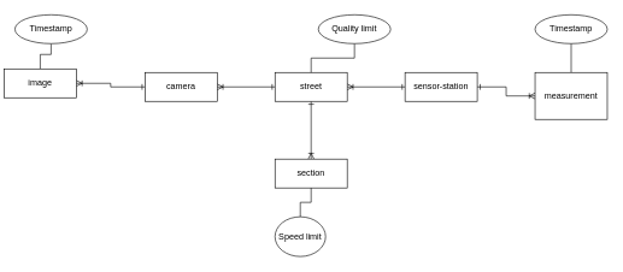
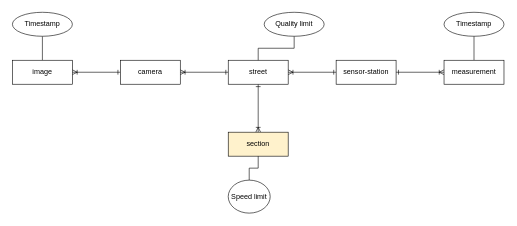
  <mxCell id="0" />
  <mxCell id="1" parent="0" />
  <mxCell id="2" style="edgeStyle=orthogonalEdgeStyle;rounded=0;orthogonalLoop=1;jettySize=auto;html=1;endArrow=ERoneToMany;endFill=0;startArrow=ERone;startFill=0;" parent="1" source="4" target="6" edge="1"><mxGeometry relative="1" as="geometry" /></mxCell>
  <mxCell id="3" style="edgeStyle=orthogonalEdgeStyle;rounded=0;orthogonalLoop=1;jettySize=auto;html=1;endArrow=ERoneToMany;endFill=0;startArrow=ERone;startFill=0;" parent="1" source="4" target="9" edge="1"><mxGeometry relative="1" as="geometry" /></mxCell>
  <mxCell id="4" value="sensor-station" style="whiteSpace=wrap;html=1;align=center;" parent="1" vertex="1"><mxGeometry x="560" y="100" width="100" height="40" as="geometry" /></mxCell>
  <mxCell id="5" style="edgeStyle=orthogonalEdgeStyle;rounded=0;orthogonalLoop=1;jettySize=auto;html=1;endArrow=none;endFill=0;" parent="1" source="6" target="16" edge="1"><mxGeometry relative="1" as="geometry" /></mxCell>
- <mxCell id="6" value="measurement" style="whiteSpace=wrap;html=1;align=center;" parent="1" vertex="1"><mxGeometry x="740" y="100" width="100" height="65" as="geometry" /></mxCell>
+ <mxCell id="6" value="measurement" style="whiteSpace=wrap;html=1;align=center;" parent="1" vertex="1"><mxGeometry x="740" y="100" width="100" height="40" as="geometry" /></mxCell>
  <mxCell id="7" style="edgeStyle=orthogonalEdgeStyle;rounded=0;orthogonalLoop=1;jettySize=auto;html=1;endArrow=ERoneToMany;endFill=0;startArrow=ERone;startFill=0;" parent="1" source="9" target="11" edge="1"><mxGeometry relative="1" as="geometry" /></mxCell>
  <mxCell id="8" style="edgeStyle=orthogonalEdgeStyle;rounded=0;orthogonalLoop=1;jettySize=auto;html=1;endArrow=ERoneToMany;endFill=0;startArrow=ERone;startFill=0;" parent="1" source="9" target="14" edge="1"><mxGeometry relative="1" as="geometry" /></mxCell>
  <mxCell id="9" value="street" style="whiteSpace=wrap;html=1;align=center;" parent="1" vertex="1"><mxGeometry x="380" y="100" width="100" height="40" as="geometry" /></mxCell>
  <mxCell id="10" style="edgeStyle=orthogonalEdgeStyle;rounded=0;orthogonalLoop=1;jettySize=auto;html=1;endArrow=ERoneToMany;endFill=0;startArrow=ERone;startFill=0;" parent="1" source="11" target="13" edge="1"><mxGeometry relative="1" as="geometry" /></mxCell>
  <mxCell id="11" value="camera" style="whiteSpace=wrap;html=1;align=center;" parent="1" vertex="1"><mxGeometry x="200" y="100" width="100" height="40" as="geometry" /></mxCell>
  <mxCell id="12" style="edgeStyle=orthogonalEdgeStyle;rounded=0;orthogonalLoop=1;jettySize=auto;html=1;endArrow=none;endFill=0;" parent="1" source="13" target="15" edge="1"><mxGeometry relative="1" as="geometry" /></mxCell>
- <mxCell id="13" value="image" style="whiteSpace=wrap;html=1;align=center;" parent="1" vertex="1"><mxGeometry x="5" y="95" width="100" height="40" as="geometry" /></mxCell>
- <mxCell id="14" value="section" style="whiteSpace=wrap;html=1;align=center;" parent="1" vertex="1"><mxGeometry x="380" y="220" width="100" height="40" as="geometry" /></mxCell>
+ <mxCell id="13" value="image" style="whiteSpace=wrap;html=1;align=center;" parent="1" vertex="1"><mxGeometry x="20" y="100" width="100" height="40" as="geometry" /></mxCell>
+ <mxCell id="14" value="section" style="whiteSpace=wrap;html=1;align=center;fillColor=#fff2cc;" parent="1" vertex="1"><mxGeometry x="380" y="220" width="100" height="40" as="geometry" /></mxCell>
  <mxCell id="15" value="Timestamp" style="ellipse;whiteSpace=wrap;html=1;align=center;" parent="1" vertex="1"><mxGeometry x="20" y="20" width="100" height="40" as="geometry" /></mxCell>
  <mxCell id="16" value="Timestamp" style="ellipse;whiteSpace=wrap;html=1;align=center;" parent="1" vertex="1"><mxGeometry x="740" y="20" width="100" height="40" as="geometry" /></mxCell>
  <mxCell id="17" style="edgeStyle=orthogonalEdgeStyle;rounded=0;orthogonalLoop=1;jettySize=auto;html=1;entryX=0.5;entryY=0;entryDx=0;entryDy=0;endArrow=none;endFill=0;" edge="1" parent="1" source="18" target="9"><mxGeometry relative="1" as="geometry" /></mxCell>
  <mxCell id="18" value="Quality limit" style="ellipse;whiteSpace=wrap;html=1;align=center;" parent="1" vertex="1"><mxGeometry x="440" y="20" width="100" height="40" as="geometry" /></mxCell>
  <mxCell id="19" style="edgeStyle=orthogonalEdgeStyle;rounded=0;orthogonalLoop=1;jettySize=auto;html=1;endArrow=none;endFill=0;" parent="1" source="20" target="14" edge="1"><mxGeometry relative="1" as="geometry" /></mxCell>
  <mxCell id="20" value="Speed limit" style="ellipse;whiteSpace=wrap;html=1;align=center;" parent="1" vertex="1"><mxGeometry x="380" y="300" width="70" height="55" as="geometry" /></mxCell>
